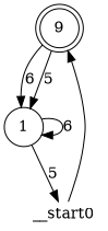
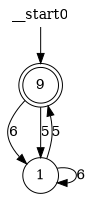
  digraph {
    n1 [label=9 shape=doublecircle]
    n2 [label=1 shape=circle]
    __start0 [height=0 shape=none width=0]
    n1 -> n2 [label=6]
    n1 -> n2 [label=5]
-   n2 -> __start0 [label=5]
+   n2 -> n1 [label=5]
    n2 -> n2 [label=6]
    __start0 -> n1
  }
